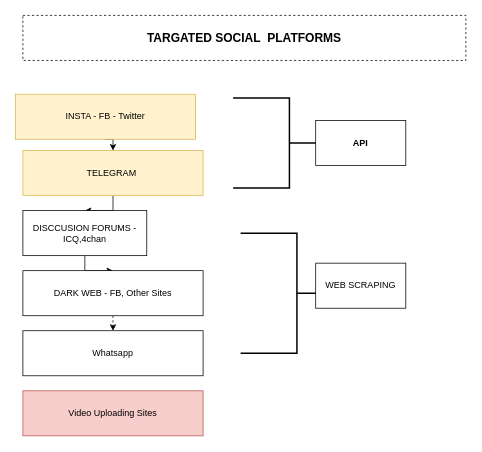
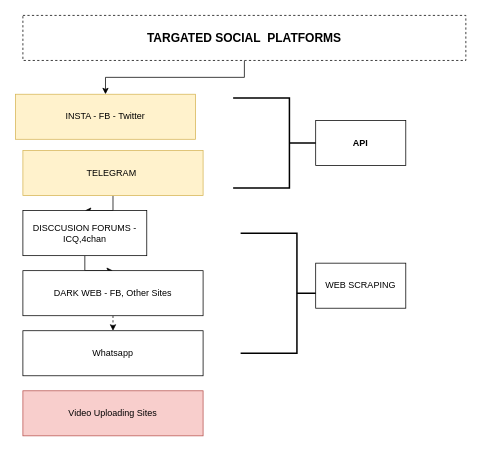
  <mxCell id="0" />
  <mxCell id="1" parent="0" />
+ <mxCell id="2" style="edgeStyle=orthogonalEdgeStyle;rounded=0;orthogonalLoop=1;jettySize=auto;html=1;exitX=0.5;exitY=1;exitDx=0;exitDy=0;entryX=0.5;entryY=0;entryDx=0;entryDy=0;" edge="1" parent="1" source="3" target="5"><mxGeometry relative="1" as="geometry" /></mxCell>
  <mxCell id="3" value="&lt;b&gt;&lt;font style=&quot;font-size: 16px&quot;&gt;TARGATED SOCIAL&amp;nbsp; PLATFORMS&lt;/font&gt;&lt;/b&gt;" style="rounded=0;whiteSpace=wrap;html=1;dashed=1;" parent="1" vertex="1"><mxGeometry x="30" y="20" width="590" height="60" as="geometry" /></mxCell>
- <mxCell id="4" style="edgeStyle=orthogonalEdgeStyle;rounded=0;orthogonalLoop=1;jettySize=auto;html=1;exitX=0.5;exitY=1;exitDx=0;exitDy=0;entryX=0.5;entryY=0;entryDx=0;entryDy=0;" edge="1" parent="1" source="5" target="7"><mxGeometry relative="1" as="geometry" /></mxCell>
  <mxCell id="5" value="INSTA - FB - Twitter" style="rounded=0;whiteSpace=wrap;html=1;fillColor=#fff2cc;strokeColor=#d6b656;" parent="1" vertex="1"><mxGeometry x="20" y="125" width="240" height="60" as="geometry" /></mxCell>
  <mxCell id="6" style="edgeStyle=orthogonalEdgeStyle;rounded=0;orthogonalLoop=1;jettySize=auto;html=1;exitX=0.5;exitY=1;exitDx=0;exitDy=0;entryX=0.5;entryY=0;entryDx=0;entryDy=0;" edge="1" parent="1" source="7" target="9"><mxGeometry relative="1" as="geometry" /></mxCell>
  <mxCell id="7" value="TELEGRAM&amp;nbsp;" style="rounded=0;whiteSpace=wrap;html=1;fillColor=#fff2cc;strokeColor=#d6b656;" parent="1" vertex="1"><mxGeometry x="30" y="200" width="240" height="60" as="geometry" /></mxCell>
  <mxCell id="8" style="edgeStyle=orthogonalEdgeStyle;rounded=0;orthogonalLoop=1;jettySize=auto;html=1;exitX=0.5;exitY=1;exitDx=0;exitDy=0;entryX=0.5;entryY=0;entryDx=0;entryDy=0;" edge="1" parent="1" source="9" target="11"><mxGeometry relative="1" as="geometry" /></mxCell>
  <mxCell id="9" value="DISCCUSION FORUMS - ICQ,4chan" style="rounded=0;whiteSpace=wrap;html=1;" parent="1" vertex="1"><mxGeometry x="30" y="280" width="165" height="60" as="geometry" /></mxCell>
  <mxCell id="10" style="edgeStyle=orthogonalEdgeStyle;rounded=0;orthogonalLoop=1;jettySize=auto;html=1;exitX=0.5;exitY=1;exitDx=0;exitDy=0;entryX=0.5;entryY=0;entryDx=0;entryDy=0;dashed=1;" edge="1" parent="1" source="11" target="12"><mxGeometry relative="1" as="geometry" /></mxCell>
  <mxCell id="11" value="DARK WEB - FB, Other Sites" style="rounded=0;whiteSpace=wrap;html=1;" parent="1" vertex="1"><mxGeometry x="30" y="360" width="240" height="60" as="geometry" /></mxCell>
  <mxCell id="12" value="Whatsapp" style="rounded=0;whiteSpace=wrap;html=1;" parent="1" vertex="1"><mxGeometry x="30" y="440" width="240" height="60" as="geometry" /></mxCell>
  <mxCell id="13" value="" style="strokeWidth=2;html=1;shape=mxgraph.flowchart.annotation_2;align=left;labelPosition=right;pointerEvents=1;gradientColor=none;direction=west;" vertex="1" parent="1"><mxGeometry x="320" y="310" width="150" height="160" as="geometry" /></mxCell>
  <mxCell id="14" value="" style="strokeWidth=2;html=1;shape=mxgraph.flowchart.annotation_2;align=left;labelPosition=right;pointerEvents=1;gradientColor=none;direction=west;" vertex="1" parent="1"><mxGeometry x="310" y="130" width="150" height="120" as="geometry" /></mxCell>
  <mxCell id="15" value="&lt;b&gt;API&lt;/b&gt;" style="whiteSpace=wrap;html=1;gradientColor=none;" vertex="1" parent="1"><mxGeometry x="420" y="160" width="120" height="60" as="geometry" /></mxCell>
  <mxCell id="16" value="WEB SCRAPING" style="whiteSpace=wrap;html=1;gradientColor=none;" vertex="1" parent="1"><mxGeometry x="420" y="350" width="120" height="60" as="geometry" /></mxCell>
  <mxCell id="17" value="Video Uploading Sites" style="rounded=0;whiteSpace=wrap;html=1;fillColor=#f8cecc;strokeColor=#b85450;" vertex="1" parent="1"><mxGeometry x="30" y="520" width="240" height="60" as="geometry" /></mxCell>
